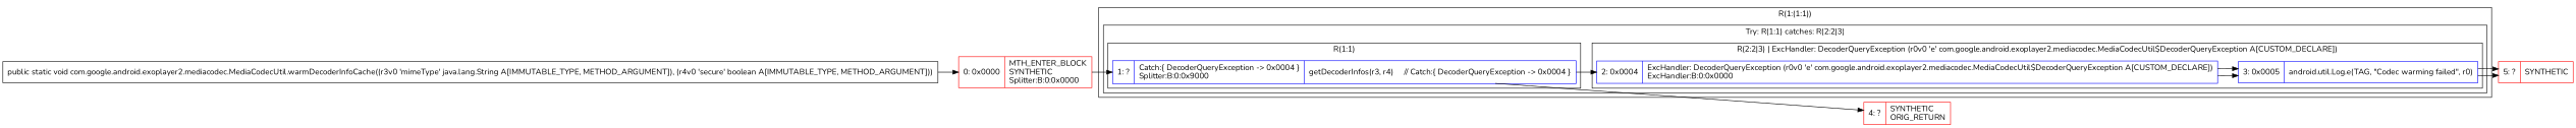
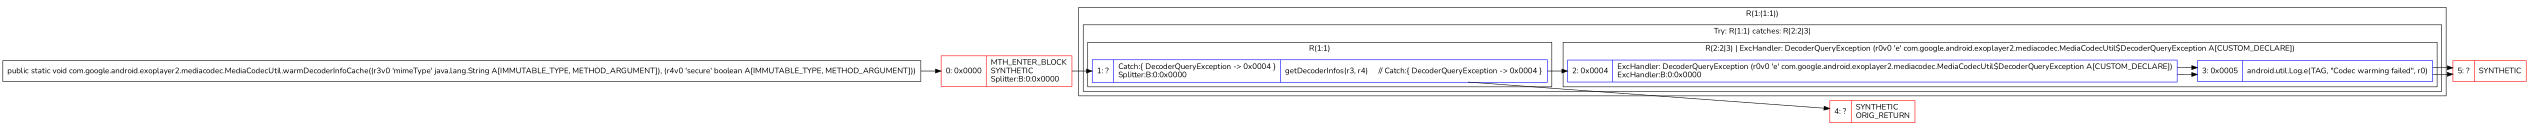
  digraph {
    fontname=Nunito
    rankdir=LR
    node [color=blue fontname=Nunito shape=record]
    edge [fontname=Nunito]
-   n1 [label="{1\:\ ?|Catch:\{ DecoderQueryException \-\> 0x0004 \}\lSplitter:B:0:0x9000\l|getDecoderInfos(r3, r4)     \/\/ Catch:\{ DecoderQueryException \-\> 0x0004 \}\l}"]
+   n1 [label="{1\:\ ?|Catch:\{ DecoderQueryException \-\> 0x0004 \}\lSplitter:B:0:0x0000\l|getDecoderInfos(r3, r4)     \/\/ Catch:\{ DecoderQueryException \-\> 0x0004 \}\l}"]
    n2 [label="{2\:\ 0x0004|ExcHandler: DecoderQueryException (r0v0 'e' com.google.android.exoplayer2.mediacodec.MediaCodecUtil$DecoderQueryException A[CUSTOM_DECLARE])\lExcHandler:B:0:0x0000\l}"]
    n3 [label="{3\:\ 0x0005|android.util.Log.e(TAG, \"Codec warming failed\", r0)\l}"]
    n4 [color=red label="{4\:\ ?|SYNTHETIC\lORIG_RETURN\l}"]
    n5 [color=red label="{5\:\ ?|SYNTHETIC\l}"]
    n6 [color=red label="{0\:\ 0x0000|MTH_ENTER_BLOCK\lSYNTHETIC\lSplitter:B:0:0x0000\l}"]
    n7 [label="{public static void com.google.android.exoplayer2.mediacodec.MediaCodecUtil.warmDecoderInfoCache((r3v0 'mimeType' java.lang.String A[IMMUTABLE_TYPE, METHOD_ARGUMENT]), (r4v0 'secure' boolean A[IMMUTABLE_TYPE, METHOD_ARGUMENT])) }" color=""]
    subgraph cluster_1 {
      label="R(1:(1:1))"
      subgraph cluster_2 {
        label="Try: R(1:1) catches: R(2:2|3)"
        subgraph cluster_3 {
          label="R(1:1)"
          n1
        }
        subgraph cluster_4 {
          label="R(2:2|3) | ExcHandler: DecoderQueryException (r0v0 'e' com.google.android.exoplayer2.mediacodec.MediaCodecUtil$DecoderQueryException A[CUSTOM_DECLARE])\l"
          n2
          n3
        }
      }
    }
    subgraph cluster_5 {
      label="R(2:2|3) | ExcHandler: DecoderQueryException (r0v0 'e' com.google.android.exoplayer2.mediacodec.MediaCodecUtil$DecoderQueryException A[CUSTOM_DECLARE])\l"
    }
    n1 -> n2
    n1 -> n4
    n2 -> n3
    n2 -> n3
    n3 -> n5
    n3 -> n5
    n6 -> n1
    n7 -> n6
  }
